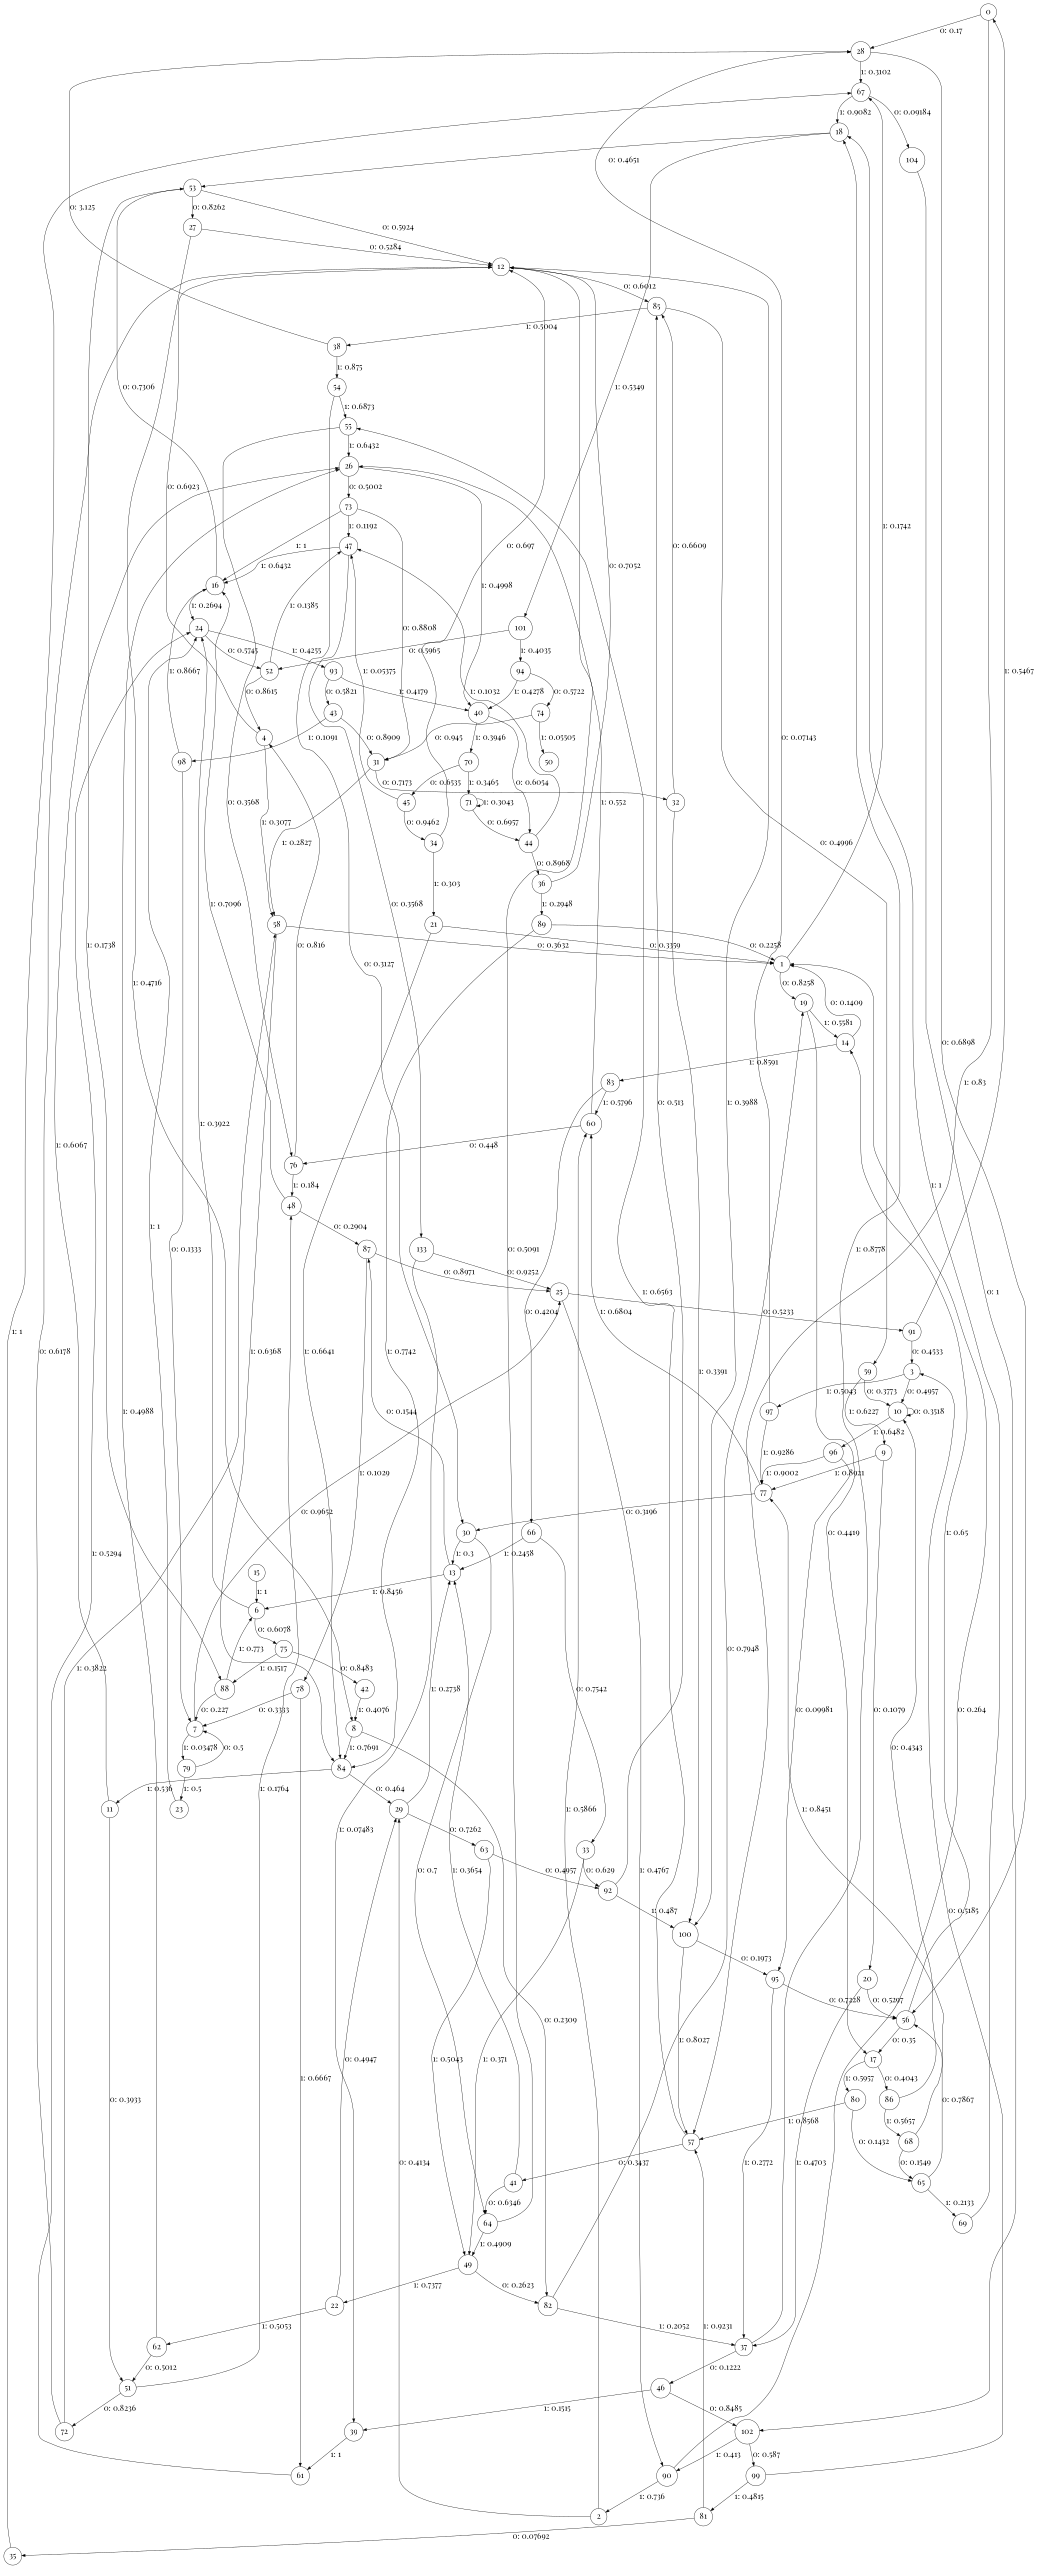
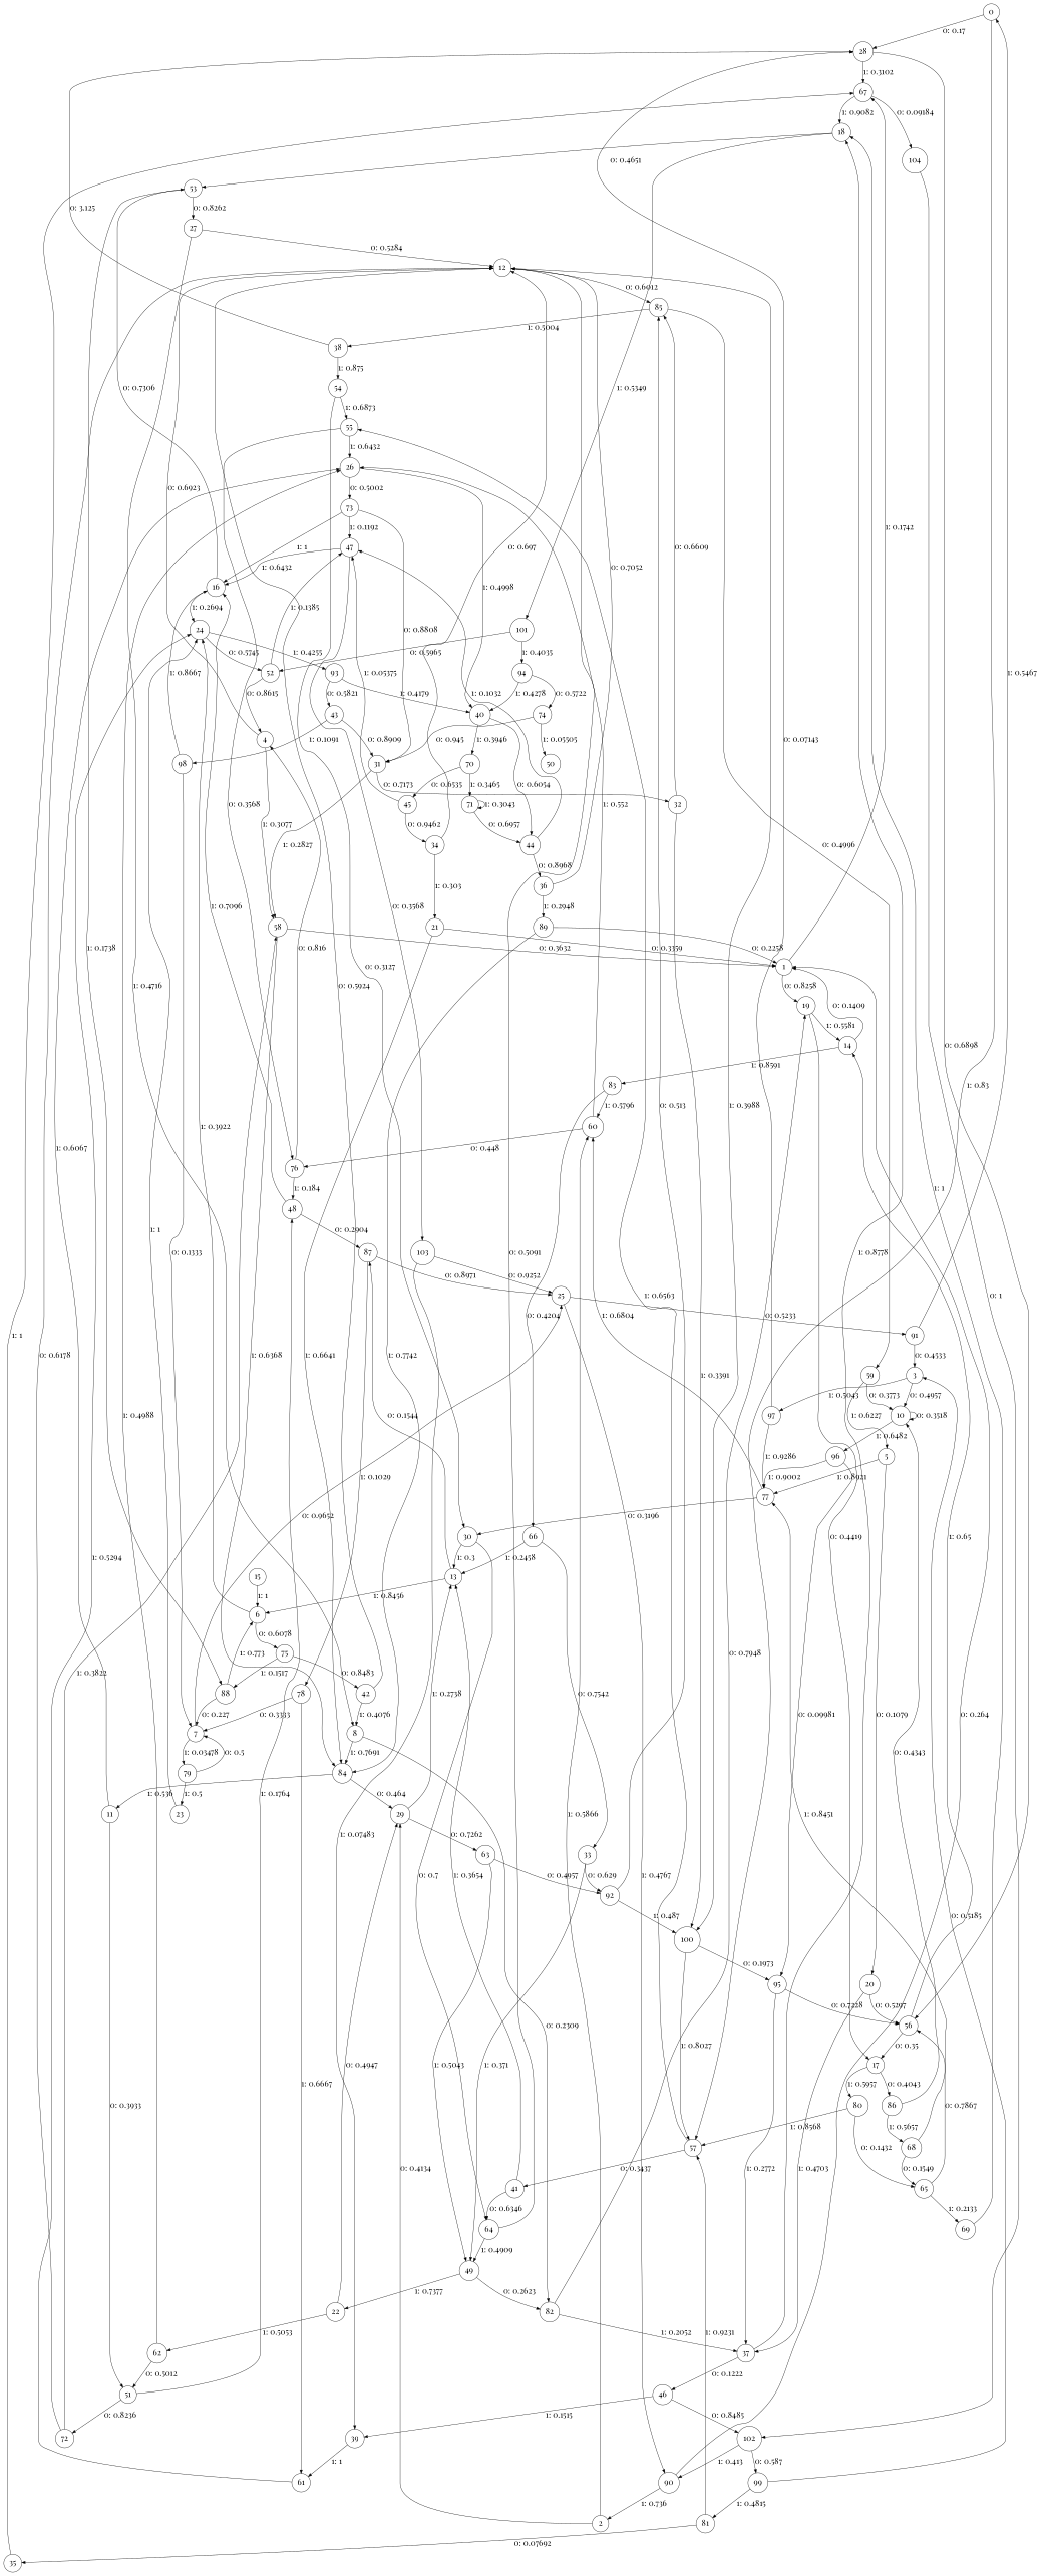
  digraph {
    fontname="Playfair Display"
    node [fontname="Playfair Display" fontsize=24 shape=circle]
    edge [fontname="Playfair Display" fontsize=24]
    0
    28
    57
    67
    56
    41
    55
    18
    104
    14
    17
    13
    64
    26
    76
    1
    19
    83
    86
    80
    53
    101
    102
    2
    29
    60
    63
    6
    87
    92
    49
    73
    40
    4
    48
    3
    10
    97
    96
    77
    95
    30
    12
    58
    85
    100
    84
    38
    59
    11
-   5 [label=9]
+   5
    20
    37
    46
    75
    24
    42
    88
    52
    93
    8
    7
    47
    43
    25
    79
    91
    90
    23
    82
    51
    27
    15
    72
    16
    31
    44
    70
    54
    78
    61
    66
    33
    68
    65
    69
    94
    74
    39
    21
    22
    62
-   103 [label=133]
+   103
    98
    32
    36
    45
    71
    34
    35
    89
    99
    81
    50
    0 -> 28 [label="0: 0.17     "]
    0 -> 57 [label="1: 0.83     "]
    28 -> 67 [label="1: 0.3102   "]
    28 -> 56 [label="0: 0.6898   "]
    57 -> 41 [label="0: 0.3437   "]
    57 -> 55 [label="1: 0.6563   "]
    67 -> 18 [label="1: 0.9082   "]
    67 -> 104 [label="0: 0.09184  "]
    56 -> 14 [label="1: 0.65     "]
    56 -> 17 [label="0: 0.35     "]
    41 -> 13 [label="1: 0.3654   "]
    41 -> 64 [label="0: 0.6346   "]
    55 -> 26 [label="1: 0.6432   "]
    55 -> 76 [label="0: 0.3568   "]
    18 -> 53 [label="0: 0.4651   "]
    18 -> 101 [label="1: 0.5349   "]
    104 -> 102 [label="0: 1        "]
    14 -> 1 [label="0: 0.1409   "]
    14 -> 83 [label="1: 0.8591   "]
    17 -> 86 [label="0: 0.4043   "]
    17 -> 80 [label="1: 0.5957   "]
    13 -> 6 [label="1: 0.8456   "]
    13 -> 87 [label="0: 0.1544   "]
    64 -> 49 [label="1: 0.4909   "]
    64 -> 12 [label="0: 0.5091   "]
    26 -> 73 [label="0: 0.5002   "]
    26 -> 40 [label="1: 0.4998   "]
    76 -> 4 [label="0: 0.816    "]
    76 -> 48 [label="1: 0.184    "]
    1 -> 67 [label="1: 0.1742   "]
    1 -> 19 [label="0: 0.8258   "]
    19 -> 14 [label="1: 0.5581   "]
    19 -> 17 [label="0: 0.4419   "]
    83 -> 60 [label="1: 0.5796   "]
    83 -> 66 [label="0: 0.4204   "]
    86 -> 10 [label="0: 0.4343   "]
    86 -> 68 [label="1: 0.5657   "]
    80 -> 57 [label="1: 0.8568   "]
    80 -> 65 [label="0: 0.1432   "]
    53 -> 88 [label="1: 0.1738   "]
    53 -> 27 [label="0: 0.8262   "]
    101 -> 52 [label="0: 0.5965   "]
    101 -> 94 [label="1: 0.4035   "]
    102 -> 90 [label="1: 0.413    "]
    102 -> 99 [label="0: 0.587    "]
    2 -> 29 [label="0: 0.4134   "]
    2 -> 60 [label="1: 0.5866   "]
    29 -> 13 [label="1: 0.2738   "]
    29 -> 63 [label="0: 0.7262   "]
    60 -> 26 [label="1: 0.552    "]
    60 -> 76 [label="0: 0.448    "]
    63 -> 92 [label="0: 0.4957   "]
    63 -> 49 [label="1: 0.5043   "]
    6 -> 75 [label="0: 0.6078   "]
    6 -> 24 [label="1: 0.3922   "]
    87 -> 25 [label="0: 0.8971   "]
    87 -> 78 [label="1: 0.1029   "]
    92 -> 85 [label="0: 0.513    "]
    92 -> 100 [label="1: 0.487    "]
    49 -> 82 [label="0: 0.2623   "]
    49 -> 22 [label="1: 0.7377   "]
    73 -> 47 [label="1: 0.1192   "]
    73 -> 16 [label="1: 1        "]
    73 -> 31 [label="0: 0.8808   "]
    40 -> 44 [label="0: 0.6054   "]
    40 -> 70 [label="1: 0.3946   "]
    4 -> 12 [label="0: 0.6923   "]
    4 -> 58 [label="1: 0.3077   "]
    48 -> 87 [label="0: 0.2904   "]
    48 -> 16 [label="1: 0.7096   "]
    3 -> 10 [label="0: 0.4957   "]
    3 -> 97 [label="1: 0.5043   "]
    10 -> 10 [label="0: 0.3518   "]
    10 -> 96 [label="1: 0.6482   "]
    97 -> 28 [label="0: 0.07143  "]
    97 -> 77 [label="1: 0.9286   "]
    96 -> 77 [label="1: 0.9002   "]
    96 -> 95 [label="0: 0.09981  "]
    77 -> 60 [label="1: 0.6804   "]
    77 -> 30 [label="0: 0.3196   "]
    95 -> 56 [label="0: 0.7228   "]
    95 -> 37 [label="1: 0.2772   "]
    30 -> 13 [label="1: 0.3      "]
    30 -> 64 [label="0: 0.7      "]
    12 -> 85 [label="0: 0.6012   "]
    12 -> 100 [label="1: 0.3988   "]
    58 -> 1 [label="0: 0.3632   "]
    58 -> 84 [label="1: 0.6368   "]
    85 -> 38 [label="1: 0.5004   "]
    85 -> 59 [label="0: 0.4996   "]
    100 -> 57 [label="1: 0.8027   "]
    100 -> 95 [label="0: 0.1973   "]
    84 -> 29 [label="0: 0.464    "]
    84 -> 11 [label="1: 0.536    "]
    38 -> 28 [label="0: 3.125    "]
    38 -> 54 [label="1: 0.875    "]
    59 -> 10 [label="0: 0.3773   "]
    59 -> 5 [label="1: 0.6227   "]
    11 -> 26 [label="1: 0.6067   "]
    11 -> 51 [label="0: 0.3933   "]
    5 -> 77 [label="1: 0.8921   "]
    5 -> 20 [label="0: 0.1079   "]
    20 -> 56 [label="0: 0.5297   "]
    20 -> 37 [label="1: 0.4703   "]
    37 -> 18 [label="1: 0.8778   "]
    37 -> 46 [label="0: 0.1222   "]
    46 -> 102 [label="0: 0.8485   "]
    46 -> 39 [label="1: 0.1515   "]
    75 -> 42 [label="0: 0.8483   "]
    75 -> 88 [label="1: 0.1517   "]
    24 -> 52 [label="0: 0.5745   "]
    24 -> 93 [label="1: 0.4255   "]
-   53 -> 12 [label="0: 0.5924   "]
+   42 -> 12 [label="0: 0.5924   "]
    42 -> 8 [label="1: 0.4076   "]
    88 -> 6 [label="1: 0.773    "]
    88 -> 7 [label="0: 0.227    "]
    52 -> 4 [label="0: 0.8615   "]
    52 -> 47 [label="1: 0.1385   "]
    93 -> 40 [label="1: 0.4179   "]
    93 -> 43 [label="0: 0.5821   "]
    8 -> 84 [label="1: 0.7691   "]
    8 -> 82 [label="0: 0.2309   "]
    7 -> 25 [label="0: 0.9652   "]
    7 -> 79 [label="1: 0.03478  "]
    47 -> 16 [label="1: 0.6432   "]
    47 -> 103 [label="0: 0.3568   "]
    43 -> 31 [label="0: 0.8909   "]
    43 -> 98 [label="1: 0.1091   "]
    25 -> 91 [label="0: 0.5233   "]
    25 -> 90 [label="1: 0.4767   "]
    79 -> 7 [label="0: 0.5      "]
    79 -> 23 [label="1: 0.5      "]
    91 -> 0 [label="1: 0.5467   "]
    91 -> 3 [label="0: 0.4533   "]
    90 -> 1 [label="0: 0.264    "]
    90 -> 2 [label="1: 0.736    "]
    23 -> 24 [label="1: 1        "]
    82 -> 19 [label="0: 0.7948   "]
    82 -> 37 [label="1: 0.2052   "]
    51 -> 48 [label="1: 0.1764   "]
    51 -> 72 [label="0: 0.8236   "]
    27 -> 12 [label="0: 0.5284   "]
    27 -> 8 [label="1: 0.4716   "]
    15 -> 6 [label="1: 1        "]
    72 -> 12 [label="0: 0.6178   "]
    72 -> 58 [label="1: 0.3822   "]
    16 -> 53 [label="0: 0.7306   "]
    16 -> 24 [label="1: 0.2694   "]
    31 -> 58 [label="1: 0.2827   "]
    31 -> 32 [label="0: 0.7173   "]
    44 -> 47 [label="1: 0.1032   "]
    44 -> 36 [label="0: 0.8968   "]
    70 -> 45 [label="0: 0.6535   "]
    70 -> 71 [label="1: 0.3465   "]
    54 -> 55 [label="1: 0.6873   "]
    54 -> 30 [label="0: 0.3127   "]
    78 -> 7 [label="0: 0.3333   "]
    78 -> 61 [label="1: 0.6667   "]
    61 -> 24 [label="1: 0.5294   "]
    66 -> 13 [label="1: 0.2458   "]
    66 -> 33 [label="0: 0.7542   "]
    33 -> 92 [label="0: 0.629    "]
    33 -> 49 [label="1: 0.371    "]
    68 -> 77 [label="1: 0.8451   "]
    68 -> 65 [label="0: 0.1549   "]
    65 -> 56 [label="0: 0.7867   "]
    65 -> 69 [label="1: 0.2133   "]
    69 -> 18 [label="1: 1        "]
    94 -> 40 [label="1: 0.4278   "]
    94 -> 74 [label="0: 0.5722   "]
    74 -> 31 [label="0: 0.945    "]
    74 -> 50 [label="1: 0.05505  "]
    39 -> 61 [label="1: 1        "]
    21 -> 1 [label="0: 0.3359   "]
    21 -> 84 [label="1: 0.6641   "]
    22 -> 29 [label="0: 0.4947   "]
    22 -> 62 [label="1: 0.5053   "]
    62 -> 26 [label="1: 0.4988   "]
    62 -> 51 [label="0: 0.5012   "]
    103 -> 25 [label="0: 0.9252   "]
    103 -> 39 [label="1: 0.07483  "]
    98 -> 7 [label="0: 0.1333   "]
    98 -> 16 [label="1: 0.8667   "]
    32 -> 85 [label="0: 0.6609   "]
    32 -> 100 [label="1: 0.3391   "]
    36 -> 12 [label="0: 0.7052   "]
    36 -> 89 [label="1: 0.2948   "]
    45 -> 47 [label="1: 0.05375  "]
    45 -> 34 [label="0: 0.9462   "]
    71 -> 44 [label="0: 0.6957   "]
    71 -> 71 [label="1: 0.3043   "]
    34 -> 12 [label="0: 0.697    "]
    34 -> 21 [label="1: 0.303    "]
    35 -> 67 [label="1: 1        "]
    89 -> 1 [label="0: 0.2258   "]
    89 -> 84 [label="1: 0.7742   "]
    99 -> 3 [label="0: 0.5185   "]
    99 -> 81 [label="1: 0.4815   "]
    81 -> 57 [label="1: 0.9231   "]
    81 -> 35 [label="0: 0.07692  "]
  }
